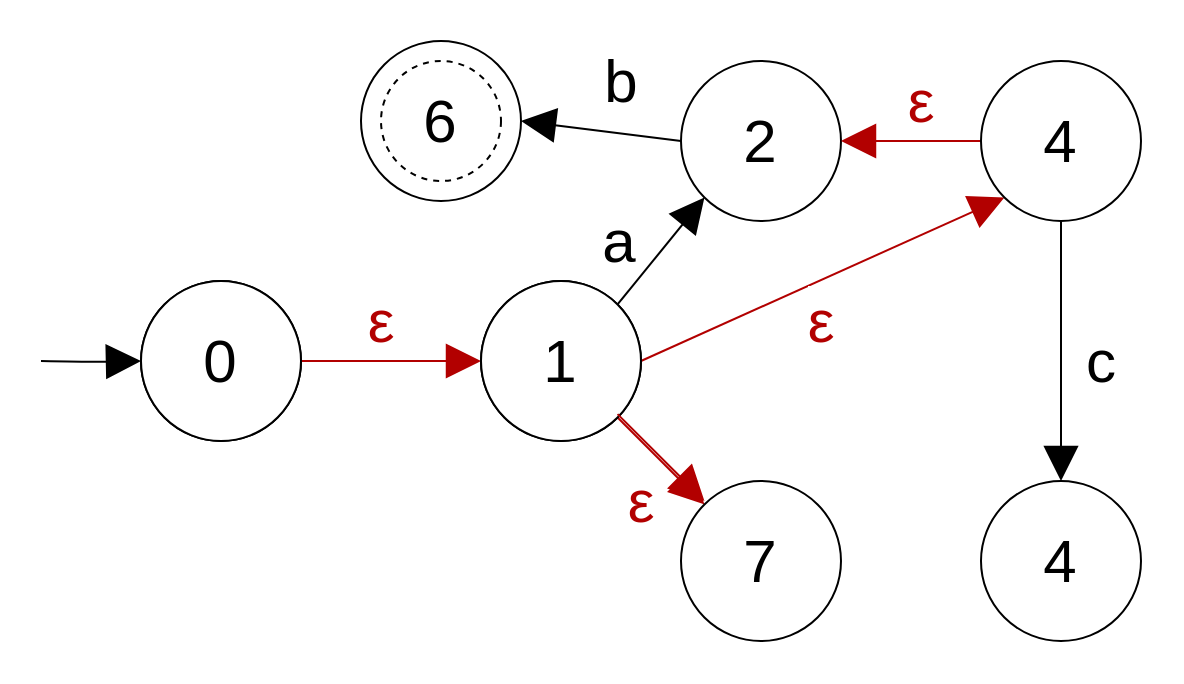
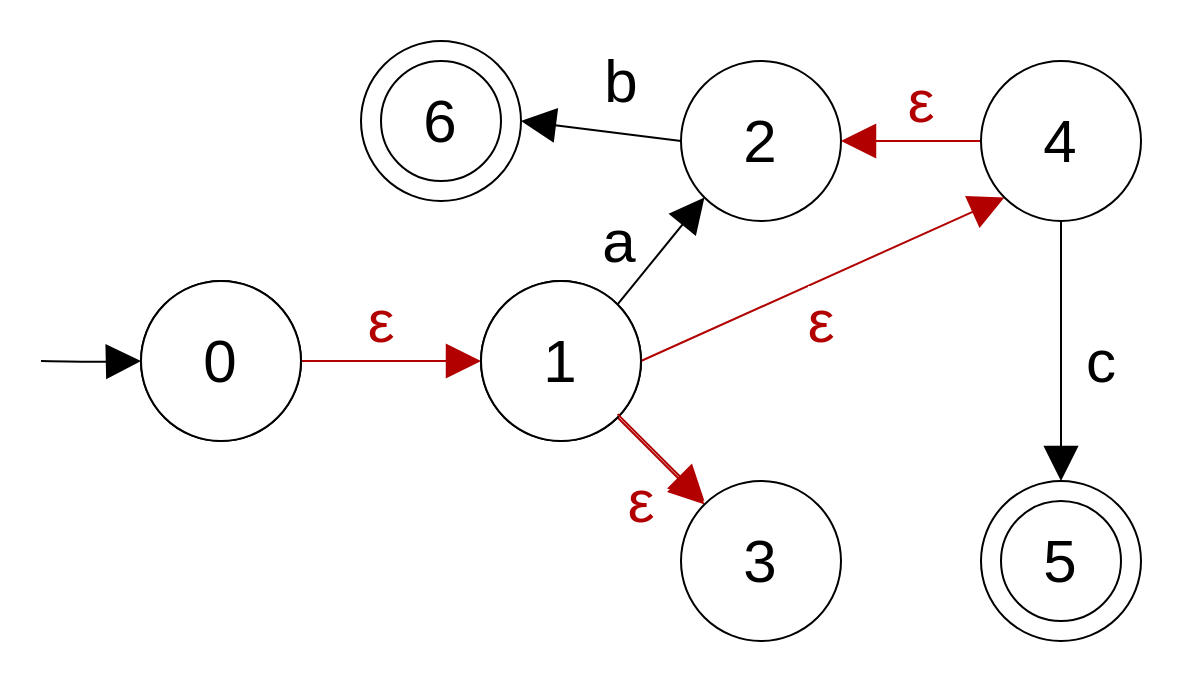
  <mxCell id="0" />
  <mxCell id="1" parent="0" />
  <mxCell id="2" style="edgeStyle=orthogonalEdgeStyle;curved=1;html=1;fontSize=30;endArrow=block;endFill=1;endSize=15;entryX=0;entryY=0.5;entryDx=0;entryDy=0;fontColor=#000000;" edge="1" parent="1" target="3"><mxGeometry relative="1" as="geometry"><mxPoint x="-50" y="130" as="targetPoint" /><mxPoint x="20" y="180" as="sourcePoint" /></mxGeometry></mxCell>
  <mxCell id="3" value="0" style="ellipse;whiteSpace=wrap;html=1;aspect=fixed;fontSize=30;fontColor=#000000;" vertex="1" parent="1"><mxGeometry x="70" y="140" width="80" height="80" as="geometry" /></mxCell>
  <mxCell id="4" value="1" style="ellipse;whiteSpace=wrap;html=1;aspect=fixed;fontSize=30;fontColor=#000000;" vertex="1" parent="1"><mxGeometry x="240" y="140" width="80" height="80" as="geometry" /></mxCell>
  <mxCell id="5" value="&lt;span style=&quot;font-size: 30px&quot;&gt;ε&lt;/span&gt;" style="edgeStyle=none;html=1;exitX=1;exitY=0.5;exitDx=0;exitDy=0;entryX=0;entryY=0.5;entryDx=0;entryDy=0;endArrow=block;endFill=1;endSize=15;fillColor=#e51400;strokeColor=#B20000;fontColor=#B20000;" edge="1" parent="1" source="6" target="10"><mxGeometry x="-0.111" y="20" relative="1" as="geometry"><mxPoint as="offset" /></mxGeometry></mxCell>
  <mxCell id="6" value="0" style="ellipse;whiteSpace=wrap;html=1;aspect=fixed;fontSize=30;strokeColor=#000000;fontColor=#000000;" vertex="1" parent="1"><mxGeometry x="70" y="140" width="80" height="80" as="geometry" /></mxCell>
  <mxCell id="7" value="&lt;span style=&quot;font-size: 30px&quot;&gt;a&lt;/span&gt;" style="edgeStyle=none;html=1;exitX=1;exitY=0;exitDx=0;exitDy=0;entryX=0;entryY=1;entryDx=0;entryDy=0;endArrow=block;endFill=1;endSize=15;fontColor=#000000;" edge="1" parent="1" source="10" target="13"><mxGeometry x="-0.285" y="20" relative="1" as="geometry"><mxPoint as="offset" /></mxGeometry></mxCell>
  <mxCell id="8" value="&lt;span style=&quot;font-size: 30px&quot;&gt;ε&lt;/span&gt;" style="edgeStyle=none;html=1;exitX=1;exitY=1;exitDx=0;exitDy=0;entryX=0;entryY=0;entryDx=0;entryDy=0;endArrow=block;endFill=1;endSize=15;fillColor=#e51400;strokeColor=#B20000;fontColor=#000000;" edge="1" parent="1" source="10" target="11"><mxGeometry x="0.27" y="-22" relative="1" as="geometry"><mxPoint as="offset" /></mxGeometry></mxCell>
  <mxCell id="9" value="&lt;span style=&quot;font-size: 30px&quot;&gt;ε&lt;/span&gt;" style="edgeStyle=none;html=1;exitX=1;exitY=0.5;exitDx=0;exitDy=0;entryX=0;entryY=1;entryDx=0;entryDy=0;endArrow=block;endFill=1;endSize=15;fillColor=#e51400;strokeColor=#B20000;fontColor=#B20000;" edge="1" parent="1" source="10" target="17"><mxGeometry x="-0.094" y="-19" relative="1" as="geometry"><mxPoint as="offset" /></mxGeometry></mxCell>
  <mxCell id="10" value="1" style="ellipse;whiteSpace=wrap;html=1;aspect=fixed;fontSize=30;strokeColor=#000000;fontColor=#000000;" vertex="1" parent="1"><mxGeometry x="240" y="140" width="80" height="80" as="geometry" /></mxCell>
- <mxCell id="11" value="7" style="ellipse;whiteSpace=wrap;html=1;aspect=fixed;fontSize=30;strokeColor=#000000;fontColor=#000000;" vertex="1" parent="1"><mxGeometry x="340" y="240" width="80" height="80" as="geometry" /></mxCell>
+ <mxCell id="11" value="3" style="ellipse;whiteSpace=wrap;html=1;aspect=fixed;fontSize=30;strokeColor=#000000;fontColor=#000000;" vertex="1" parent="1"><mxGeometry x="340" y="240" width="80" height="80" as="geometry" /></mxCell>
  <mxCell id="12" value="&lt;span style=&quot;font-family: helvetica; font-size: 30px; font-style: normal; font-weight: 400; letter-spacing: normal; text-align: center; text-indent: 0px; text-transform: none; word-spacing: 0px; display: inline; float: none;&quot;&gt;b&lt;/span&gt;" style="edgeStyle=none;html=1;exitX=0;exitY=0.5;exitDx=0;exitDy=0;entryX=1;entryY=0.5;entryDx=0;entryDy=0;fontColor=#000000;endArrow=block;endFill=1;endSize=15;labelBackgroundColor=none;" edge="1" parent="1" source="13" target="19"><mxGeometry x="-0.169" y="-26" relative="1" as="geometry"><mxPoint as="offset" /></mxGeometry></mxCell>
  <mxCell id="13" value="2" style="ellipse;whiteSpace=wrap;html=1;aspect=fixed;fontSize=30;strokeColor=#000000;fontColor=#000000;" vertex="1" parent="1"><mxGeometry x="340" y="30" width="80" height="80" as="geometry" /></mxCell>
  <mxCell id="14" value="4" style="ellipse;whiteSpace=wrap;html=1;aspect=fixed;fontSize=30;strokeColor=#000000;fontColor=#000000;" vertex="1" parent="1"><mxGeometry x="490" y="240" width="80" height="80" as="geometry" /></mxCell>
  <mxCell id="15" value="&lt;span style=&quot;font-size: 30px&quot;&gt;ε&lt;/span&gt;" style="edgeStyle=none;html=1;exitX=0;exitY=0.5;exitDx=0;exitDy=0;entryX=1;entryY=0.5;entryDx=0;entryDy=0;endArrow=block;endFill=1;endSize=15;fillColor=#e51400;strokeColor=#B20000;fontColor=#B20000;" edge="1" parent="1" source="17" target="13"><mxGeometry x="-0.143" y="-20" relative="1" as="geometry"><mxPoint as="offset" /></mxGeometry></mxCell>
  <mxCell id="16" value="&lt;span style=&quot;font-size: 30px&quot;&gt;c&lt;/span&gt;" style="edgeStyle=none;html=1;exitX=0.5;exitY=1;exitDx=0;exitDy=0;entryX=0.5;entryY=0;entryDx=0;entryDy=0;endArrow=block;endFill=1;endSize=15;fontColor=#000000;" edge="1" parent="1" source="17" target="14"><mxGeometry x="0.077" y="20" relative="1" as="geometry"><mxPoint as="offset" /></mxGeometry></mxCell>
  <mxCell id="17" value="4" style="ellipse;whiteSpace=wrap;html=1;aspect=fixed;fontSize=30;strokeColor=#000000;fontColor=#000000;" vertex="1" parent="1"><mxGeometry x="490" y="30" width="80" height="80" as="geometry" /></mxCell>
+ <mxCell id="18" value="5" style="ellipse;whiteSpace=wrap;html=1;aspect=fixed;fontSize=30;strokeColor=#000000;fontColor=#000000;" vertex="1" parent="1"><mxGeometry x="500" y="250" width="60" height="60" as="geometry" /></mxCell>
  <mxCell id="19" value="2" style="ellipse;whiteSpace=wrap;html=1;aspect=fixed;fontSize=30;strokeColor=#000000;fontColor=#000000;" vertex="1" parent="1"><mxGeometry x="180" y="20" width="80" height="80" as="geometry" /></mxCell>
- <mxCell id="20" value="6" style="ellipse;whiteSpace=wrap;html=1;aspect=fixed;fontSize=30;strokeColor=#000000;fontColor=#000000;dashed=1;" vertex="1" parent="1"><mxGeometry x="190" y="30" width="60" height="60" as="geometry" /></mxCell>
+ <mxCell id="20" value="6" style="ellipse;whiteSpace=wrap;html=1;aspect=fixed;fontSize=30;strokeColor=#000000;fontColor=#000000;" vertex="1" parent="1"><mxGeometry x="190" y="30" width="60" height="60" as="geometry" /></mxCell>
  <mxCell id="21" value="&lt;span style=&quot;font-size: 30px&quot;&gt;ε&lt;/span&gt;" style="edgeStyle=none;html=1;exitX=1;exitY=1;exitDx=0;exitDy=0;entryX=0;entryY=0;entryDx=0;entryDy=0;endArrow=block;endFill=1;endSize=15;fillColor=#e51400;strokeColor=#B20000;fontColor=#B20000;" edge="1" parent="1"><mxGeometry x="0.27" y="-22" relative="1" as="geometry"><mxPoint x="308.284" y="206.564" as="sourcePoint" /><mxPoint x="351.716" y="249.996" as="targetPoint" /><mxPoint as="offset" /></mxGeometry></mxCell>
